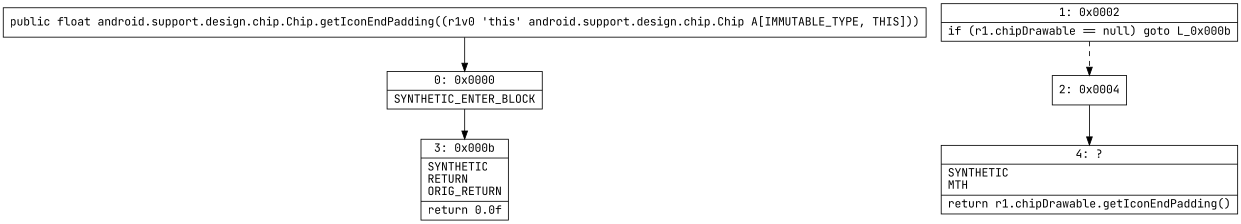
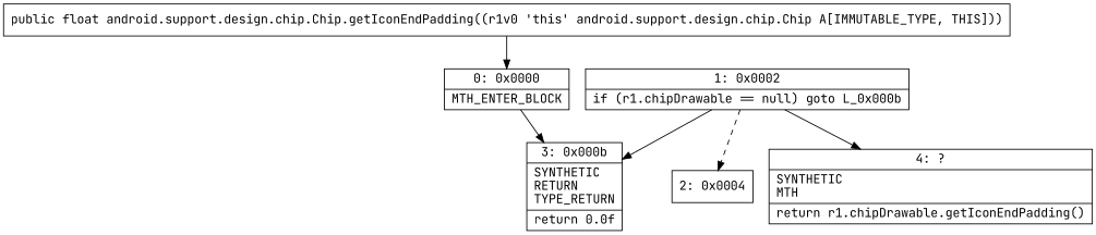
  digraph {
    fontname="JetBrains Mono"
    node [fontname="JetBrains Mono" shape=record]
    edge [fontname="JetBrains Mono"]
-   n1 [label="{0\:\ 0x0000|SYNTHETIC_ENTER_BLOCK\l}"]
-   n2 [label="{3\:\ 0x000b|SYNTHETIC\lRETURN\lORIG_RETURN\l|return 0.0f\l}"]
+   n1 [label="{0\:\ 0x0000|MTH_ENTER_BLOCK\l}"]
+   n2 [label="{3\:\ 0x000b|SYNTHETIC\lRETURN\lTYPE_RETURN\l|return 0.0f\l}"]
    n3 [label="{1\:\ 0x0002|if (r1.chipDrawable == null) goto L_0x000b\l}"]
    n4 [label="{2\:\ 0x0004}"]
    n5 [label="{4\:\ ?|SYNTHETIC\lMTH\l|return r1.chipDrawable.getIconEndPadding()\l}"]
    n6 [label="{public float android.support.design.chip.Chip.getIconEndPadding((r1v0 'this' android.support.design.chip.Chip A[IMMUTABLE_TYPE, THIS])) }"]
    n1 -> n2
+   n3 -> n2
    n3 -> n4 [style=dashed]
-   n4 -> n5
+   n3 -> n5
    n6 -> n1
  }
